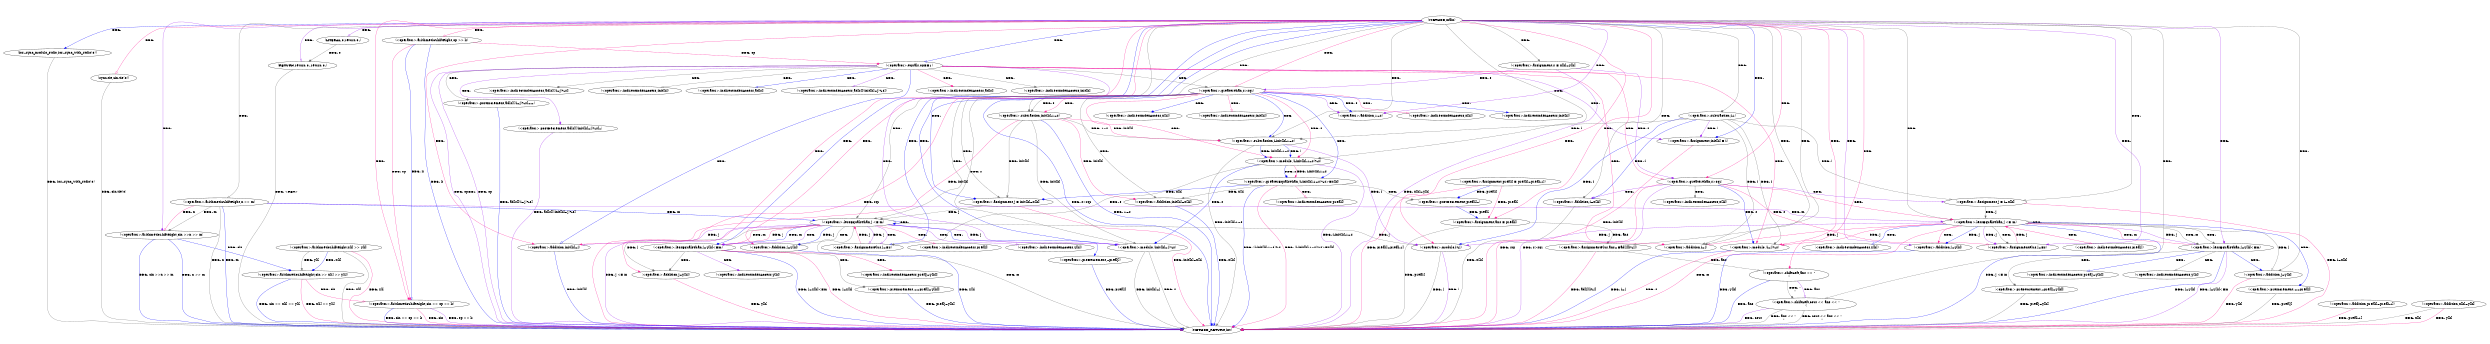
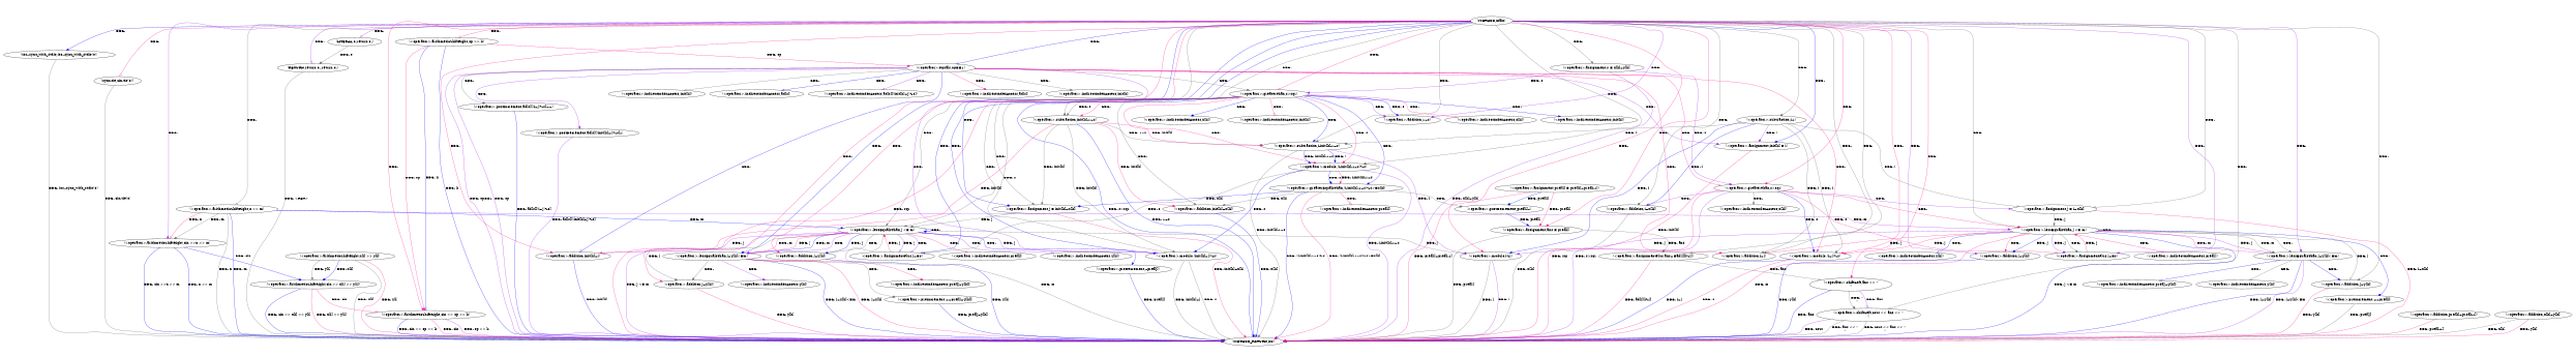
  digraph {
    edge [arrowhead=diamond color=gray40]
    n1 [label="(METHOD,main)"]
-   n2 [label="(ios::sync_modulo_stdio,ios::sync_with_stdio(0))"]
+   n2 [label="(ios::sync_with_stdio,ios::sync_with_stdio(0))"]
    n3 [label="(sync.tie,cin.tie(0))"]
    n4 [label="(<operator>.arithmeticShiftRight,cin >>n >> m)"]
    n5 [label="(RETURN,return 0;,return 0;)"]
    n6 [label="(<operator>.arithmeticShiftRight,cin >> op >> k)"]
    n7 [label="(<operator>.assignment,s = x[k]+y[k])"]
    n8 [label="(<operator>.assignment,ans = pref[i])"]
    n9 [label="(<operator>.assignmentPlus,ans+=ad[j][i%j])"]
    n10 [label="(<operator>.shiftLeft,cout << ans << \"\n\")"]
    n11 [label="(LITERAL,0,return 0;)"]
    n12 [label="(<operator>.arithmeticShiftRight,n >> m)"]
    n13 [label="(<operator>.equals,op==1)"]
    n14 [label="(<operator>.arithmeticShiftRight,op >> k)"]
    n15 [label="(<operator>.assignment,init[k] = i)"]
    n16 [label="(<operator>.shiftLeft,ans << \"\n\")"]
    n17 [label="(<operator>.greaterThan,s>sqr)"]
    n18 [label="(<operator>.modulo,i%j)"]
    n19 [label="(<operator>.subtraction,i-1)"]
    n20 [label="(<operator>.greaterThan,s>sqr)"]
    n21 [label="(<operator>.assignment,j = i+x[k])"]
    n22 [label="(<operator>.lessEqualsThan,j <= m)"]
    n23 [label="(<operator>.assignmentPlus,j+=s)"]
    n24 [label="(<operator>.modulo,(i+j)%s)"]
    n25 [label="(<operator>.addition,i+j)"]
    n26 [label="(<operator>.assignment,j = init[k]+x[k])"]
    n27 [label="(<operator>.lessEqualsThan,j <= m)"]
    n28 [label="(<operator>.assignmentPlus,j+=s)"]
    n29 [label="(<operator>.modulo,(init[k]+j)%s)"]
    n30 [label="(<operator>.addition,i+x[k])"]
    n31 [label="(<operator>.lessEqualsThan,j+y[k]<=m)"]
    n32 [label="(<operator>.addition,init[k]+j)"]
    n33 [label="(<operator>.modulo,(i-init[k]-1+s)%s)"]
    n34 [label="(<operator>.lessEqualsThan,j+y[k]<=m)"]
    n35 [label="(<operator>.addition,j+y[k])"]
    n36 [label="(<operator>.subtraction,i-init[k]-1+s)"]
    n37 [label="(<operator>.addition,j+y[k])"]
    n38 [label="(<operator>.subtraction,init[k]-1+s)"]
    n39 [label="(<operator>.addition,j+y[k])"]
    n40 [label="(<operator>.addition,1+s)"]
    n41 [label="(<operator>.addition,j+y[k])"]
-   n42 [label="(METHOD_RETURN,int)"]
+   n42 [label="(METHOD_RETURN,ios)"]
    n43 [label="(<operator>.arithmeticShiftRight,cin >> x[i] >> y[i])"]
    n44 [label="(<operator>.postIncrement,ad[s][(i+j)%s]++)"]
    n45 [label="(<operator>.postDecrement,ad[s][(init[k]+j)%s]--)"]
-   n46 [label="(<operator>.indirectIndexAccess,ad[s][(i+j)%s])"]
    n47 [label="(<operator>.indirectIndexAccess,init[k])"]
    n48 [label="(<operator>.indirectIndexAccess,ad[s])"]
    n49 [label="(<operator>.indirectIndexAccess,ad[s][(init[k]+j)%s])"]
    n50 [label="(<operator>.indirectIndexAccess,ad[s])"]
    n51 [label="(<operator>.indirectIndexAccess,init[k])"]
    n52 [label="(<operator>.indirectIndexAccess,x[k])"]
    n53 [label="(<operator>.greaterEqualsThan,(i-init[k]-1+s)%s>=x[k])"]
    n54 [label="(<operator>.addition,init[k]+x[k])"]
    n55 [label="(<operator>.indirectIndexAccess,x[k])"]
    n56 [label="(<operator>.indirectIndexAccess,init[k])"]
    n57 [label="(<operator>.indirectIndexAccess,x[k])"]
    n58 [label="(<operator>.indirectIndexAccess,init[k])"]
    n59 [label="(<operator>.preIncrement,++pref[j])"]
    n60 [label="(<operator>.indirectIndexAccess,pref[j])"]
    n61 [label="(<operator>.indirectIndexAccess,y[k])"]
    n62 [label="(<operator>.preDecrement,--pref[j])"]
    n63 [label="(<operator>.indirectIndexAccess,pref[j])"]
    n64 [label="(<operator>.indirectIndexAccess,y[k])"]
-   n65 [label="(<operator>.preDecrement,--pref[j+y[k]])"]
    n66 [label="(<operator>.indirectIndexAccess,pref[j+y[k]])"]
    n67 [label="(<operator>.indirectIndexAccess,y[k])"]
    n68 [label="(<operator>.preIncrement,++pref[j+y[k]])"]
    n69 [label="(<operator>.indirectIndexAccess,pref[j+y[k]])"]
    n70 [label="(<operator>.indirectIndexAccess,y[k])"]
    n71 [label="(<operator>.assignment,pref[i] = pref[i]+pref[i-1])"]
    n72 [label="(<operator>.postDecrement,pref[i]--)"]
    n73 [label="(<operator>.arithmeticShiftRight,x[i] >> y[i])"]
    n74 [label="(<operator>.addition,pref[i]+pref[i-1])"]
    n75 [label="(<operator>.addition,x[k]+y[k])"]
    n76 [label="(<operator>.indirectIndexAccess,pref[i])"]
    n1 -> n2 [arrowhead=normal color=blue label="DDG: "]
    n1 -> n3 [arrowhead=onormal color=deeppink label="DDG: "]
    n1 -> n4 [color=purple label="DDG: "]
    n1 -> n5 [arrowhead=onormal color=purple label="DDG: "]
    n1 -> n6 [color=deeppink label="DDG: "]
    n1 -> n7 [arrowhead=normal label="DDG: "]
    n1 -> n8 [color=deeppink label="DDG: "]
    n1 -> n9 [arrowhead=onormal label="DDG: "]
    n1 -> n10 [arrowhead=onormal label="DDG: "]
    n1 -> n11 [arrowhead=onormal color=purple label="DDG: "]
    n1 -> n12 [arrowhead=onormal label="DDG: "]
    n1 -> n13 [arrowhead=onormal color=blue label="DDG: "]
    n1 -> n14 [arrowhead=onormal color=deeppink label="DDG: "]
    n1 -> n15 [color=blue label="DDG: "]
    n1 -> n16 [color=deeppink label="DDG: "]
    n1 -> n17 [arrowhead=normal color=deeppink label="DDG: "]
    n1 -> n18 [arrowhead=normal color=deeppink label="DDG: "]
    n1 -> n19 [label="DDG: "]
    n1 -> n20 [arrowhead=onormal color=deeppink label="DDG: "]
    n1 -> n21 [arrowhead=onormal label="DDG: "]
    n1 -> n22 [label="DDG: "]
    n1 -> n23 [arrowhead=normal color=purple label="DDG: "]
    n1 -> n24 [arrowhead=normal color=deeppink label="DDG: "]
    n1 -> n25 [label="DDG: "]
    n1 -> n26 [color=blue label="DDG: "]
    n1 -> n27 [arrowhead=normal label="DDG: "]
    n1 -> n28 [arrowhead=onormal color=blue label="DDG: "]
    n1 -> n29 [color=blue label="DDG: "]
    n1 -> n30 [label="DDG: "]
    n1 -> n31 [color=purple label="DDG: "]
    n1 -> n32 [arrowhead=normal color=deeppink label="DDG: "]
    n1 -> n33 [label="DDG: "]
    n1 -> n34 [color=blue label="DDG: "]
    n1 -> n35 [arrowhead=normal color=purple label="DDG: "]
    n1 -> n36 [arrowhead=normal label="DDG: "]
    n1 -> n37 [arrowhead=normal label="DDG: "]
    n1 -> n38 [label="DDG: "]
    n1 -> n39 [arrowhead=normal color=deeppink label="DDG: "]
    n1 -> n40 [color=purple label="DDG: "]
    n1 -> n41 [arrowhead=normal color=deeppink label="DDG: "]
    n2 -> n42 [arrowhead=onormal label="DDG: ios::sync_with_stdio(0)"]
    n3 -> n42 [arrowhead=onormal label="DDG: cin.tie(0)"]
    n4 -> n42 [arrowhead=onormal color=blue label="DDG: n >> m"]
    n4 -> n42 [color=blue label="DDG: cin >>n >> m"]
    n4 -> n43 [color=blue label="DDG: cin"]
    n5 -> n42 [arrowhead=normal label="DDG: <RET>"]
    n6 -> n42 [color=deeppink label="DDG: cin"]
    n6 -> n42 [color=purple label="DDG: op >> k"]
    n6 -> n42 [arrowhead=onormal color=blue label="DDG: cin >> op >> k"]
    n7 -> n17 [color=purple label="DDG: s"]
    n7 -> n20 [arrowhead=normal color=purple label="DDG: s"]
    n7 -> n42 [color=purple label="DDG: x[k]+y[k]"]
    n8 -> n9 [label="DDG: ans"]
    n8 -> n42 [arrowhead=normal label="DDG: pref[i]"]
    n9 -> n16 [arrowhead=onormal label="DDG: ans"]
    n9 -> n42 [arrowhead=normal color=deeppink label="DDG: ad[j][i%j]"]
    n10 -> n42 [arrowhead=normal label="DDG: ans << \"\n\""]
    n10 -> n42 [label="DDG: cout << ans << \"\n\""]
    n10 -> n42 [arrowhead=normal color=purple label="DDG: cout"]
    n11 -> n5 [label="DDG: 0"]
    n12 -> n4 [arrowhead=onormal color=deeppink label="DDG: n"]
    n12 -> n4 [label="DDG: m"]
    n12 -> n22 [arrowhead=normal color=purple label="DDG: m"]
    n12 -> n27 [arrowhead=normal color=blue label="DDG: m"]
    n12 -> n42 [label="DDG: n"]
    n12 -> n42 [arrowhead=onormal color=blue label="DDG: m"]
    n13 -> n15 [color=purple label="CDG: "]
    n13 -> n17 [arrowhead=onormal color=deeppink label="CDG: "]
    n13 -> n20 [arrowhead=normal label="CDG: "]
    n13 -> n24 [arrowhead=normal color=deeppink label="CDG: "]
    n13 -> n25 [color=deeppink label="CDG: "]
    n13 -> n29 [arrowhead=onormal color=purple label="CDG: "]
    n13 -> n32 [arrowhead=onormal color=blue label="CDG: "]
    n13 -> n42 [color=purple label="DDG: op"]
    n13 -> n42 [arrowhead=normal color=purple label="DDG: op==1"]
    n13 -> n44 [label="CDG: "]
    n13 -> n45 [color=purple label="CDG: "]
-   n13 -> n46 [label="CDG: "]
    n13 -> n47 [arrowhead=onormal label="CDG: "]
    n13 -> n48 [arrowhead=onormal color=blue label="CDG: "]
    n13 -> n49 [arrowhead=onormal color=purple label="CDG: "]
    n13 -> n50 [color=deeppink label="CDG: "]
    n13 -> n51 [arrowhead=normal label="CDG: "]
    n14 -> n6 [arrowhead=onormal color=blue label="DDG: k"]
    n14 -> n6 [color=deeppink label="DDG: op"]
    n14 -> n13 [color=deeppink label="DDG: op"]
    n14 -> n42 [arrowhead=normal color=blue label="DDG: k"]
    n15 -> n42 [arrowhead=onormal color=deeppink label="DDG: init[k]"]
    n16 -> n10 [label="DDG: \"\n\""]
    n16 -> n10 [arrowhead=onormal color=purple label="DDG: ans"]
    n16 -> n42 [arrowhead=onormal color=blue label="DDG: ans"]
    n17 -> n21 [arrowhead=normal color=purple label="CDG: "]
    n17 -> n22 [arrowhead=normal color=deeppink label="CDG: "]
    n17 -> n23 [arrowhead=onormal color=deeppink label="DDG: s"]
    n17 -> n24 [color=blue label="DDG: s"]
    n17 -> n30 [arrowhead=normal color=purple label="CDG: "]
    n17 -> n42 [arrowhead=onormal color=deeppink label="DDG: sqr"]
    n17 -> n42 [arrowhead=normal color=purple label="DDG: s>sqr"]
    n17 -> n52 [arrowhead=normal label="CDG: "]
    n18 -> n42 [color=purple label="DDG: i"]
    n18 -> n42 [arrowhead=onormal label="DDG: j"]
    n19 -> n15 [color=purple label="DDG: i"]
    n19 -> n18 [arrowhead=normal color=blue label="DDG: i"]
    n19 -> n21 [arrowhead=onormal label="DDG: i"]
    n19 -> n24 [label="DDG: i"]
    n19 -> n25 [arrowhead=normal label="DDG: i"]
    n19 -> n30 [arrowhead=onormal color=blue label="DDG: i"]
    n19 -> n36 [label="DDG: i"]
    n20 -> n26 [arrowhead=normal label="CDG: "]
    n20 -> n27 [arrowhead=normal label="CDG: "]
    n20 -> n29 [arrowhead=onormal label="DDG: s"]
    n20 -> n33 [color=deeppink label="DDG: s"]
    n20 -> n33 [color=deeppink label="CDG: "]
    n20 -> n36 [arrowhead=normal color=blue label="CDG: "]
    n20 -> n38 [arrowhead=normal label="DDG: s"]
    n20 -> n38 [arrowhead=normal color=deeppink label="CDG: "]
    n20 -> n40 [arrowhead=normal color=blue label="DDG: s"]
    n20 -> n40 [color=purple label="CDG: "]
    n20 -> n42 [color=deeppink label="DDG: sqr"]
    n20 -> n42 [arrowhead=onormal color=blue label="DDG: s>sqr"]
    n20 -> n53 [arrowhead=normal color=blue label="CDG: "]
    n20 -> n54 [arrowhead=normal label="CDG: "]
    n20 -> n55 [arrowhead=onormal color=deeppink label="CDG: "]
    n20 -> n56 [arrowhead=normal color=blue label="CDG: "]
    n20 -> n57 [color=blue label="CDG: "]
    n20 -> n58 [arrowhead=onormal color=deeppink label="CDG: "]
    n21 -> n22 [arrowhead=normal label="DDG: j"]
    n21 -> n42 [arrowhead=onormal color=deeppink label="DDG: i+x[k]"]
    n22 -> n18 [arrowhead=normal color=purple label="DDG: j"]
    n22 -> n22 [arrowhead=onormal label="CDG: "]
    n22 -> n23 [color=purple label="DDG: j"]
    n22 -> n23 [label="CDG: "]
    n22 -> n24 [arrowhead=normal color=deeppink label="DDG: j"]
    n22 -> n25 [arrowhead=onormal color=deeppink label="DDG: j"]
    n22 -> n31 [arrowhead=onormal color=purple label="DDG: j"]
    n22 -> n31 [label="DDG: m"]
    n22 -> n31 [arrowhead=normal label="CDG: "]
    n22 -> n35 [color=blue label="DDG: j"]
    n22 -> n35 [arrowhead=normal color=deeppink label="CDG: "]
    n22 -> n37 [arrowhead=onormal label="DDG: j"]
    n22 -> n42 [arrowhead=onormal color=deeppink label="DDG: m"]
    n22 -> n42 [arrowhead=normal color=blue label="DDG: j <= m"]
    n22 -> n59 [color=blue label="CDG: "]
    n22 -> n60 [arrowhead=onormal color=deeppink label="CDG: "]
    n22 -> n61 [arrowhead=onormal color=blue label="CDG: "]
    n23 -> n22 [arrowhead=normal color=deeppink label="DDG: j"]
    n24 -> n42 [color=blue label="DDG: i+j"]
    n24 -> n42 [arrowhead=normal color=deeppink label="DDG: s"]
    n26 -> n27 [label="DDG: j"]
    n26 -> n42 [arrowhead=normal color=deeppink label="DDG: init[k]+x[k]"]
    n27 -> n18 [arrowhead=onormal label="DDG: j"]
    n27 -> n27 [color=blue label="CDG: "]
    n27 -> n28 [arrowhead=onormal color=purple label="DDG: j"]
    n27 -> n28 [arrowhead=onormal color=purple label="CDG: "]
    n27 -> n29 [arrowhead=onormal color=purple label="DDG: j"]
    n27 -> n32 [arrowhead=onormal color=purple label="DDG: j"]
    n27 -> n34 [arrowhead=onormal color=deeppink label="DDG: j"]
    n27 -> n34 [arrowhead=onormal color=blue label="DDG: m"]
    n27 -> n34 [color=purple label="CDG: "]
    n27 -> n39 [color=blue label="DDG: j"]
    n27 -> n39 [arrowhead=onormal label="CDG: "]
    n27 -> n41 [label="DDG: j"]
    n27 -> n42 [arrowhead=normal label="DDG: m"]
    n27 -> n42 [color=purple label="DDG: j <= m"]
    n27 -> n62 [arrowhead=normal color=blue label="CDG: "]
    n27 -> n63 [arrowhead=onormal color=deeppink label="CDG: "]
    n27 -> n64 [arrowhead=onormal color=purple label="CDG: "]
    n28 -> n27 [color=deeppink label="DDG: j"]
    n29 -> n42 [label="DDG: init[k]+j"]
    n29 -> n42 [arrowhead=onormal label="DDG: s"]
    n30 -> n42 [label="DDG: x[k]"]
    n31 -> n22 [arrowhead=onormal color=deeppink label="DDG: m"]
    n31 -> n37 [arrowhead=normal color=blue label="CDG: "]
    n31 -> n42 [color=blue label="DDG: j+y[k]"]
    n31 -> n42 [arrowhead=normal color=purple label="DDG: j+y[k]<=m"]
-   n31 -> n65 [label="CDG: "]
    n31 -> n66 [arrowhead=onormal color=blue label="CDG: "]
    n31 -> n67 [arrowhead=onormal label="CDG: "]
    n32 -> n42 [color=blue label="DDG: init[k]"]
    n33 -> n28 [label="DDG: s"]
    n33 -> n29 [color=blue label="DDG: s"]
    n33 -> n42 [arrowhead=onormal color=purple label="DDG: i-init[k]-1+s"]
    n33 -> n53 [color=blue label="DDG: s"]
    n33 -> n53 [arrowhead=normal color=deeppink label="DDG: i-init[k]-1+s"]
    n34 -> n27 [arrowhead=onormal color=deeppink label="DDG: m"]
    n34 -> n41 [label="CDG: "]
    n34 -> n42 [arrowhead=normal color=deeppink label="DDG: j+y[k]"]
    n34 -> n42 [arrowhead=normal color=blue label="DDG: j+y[k]<=m"]
    n34 -> n68 [label="CDG: "]
    n34 -> n69 [color=deeppink label="CDG: "]
    n34 -> n70 [color=purple label="CDG: "]
    n35 -> n42 [arrowhead=normal color=blue label="DDG: y[k]"]
    n36 -> n18 [color=purple label="DDG: i"]
    n36 -> n33 [arrowhead=normal color=blue label="DDG: init[k]-1+s"]
    n36 -> n33 [arrowhead=normal color=blue label="DDG: i"]
    n36 -> n42 [arrowhead=normal label="DDG: init[k]-1+s"]
    n37 -> n42 [arrowhead=normal color=deeppink label="DDG: y[k]"]
    n38 -> n26 [arrowhead=normal label="DDG: init[k]"]
    n38 -> n29 [arrowhead=normal label="DDG: init[k]"]
    n38 -> n32 [arrowhead=normal color=deeppink label="DDG: init[k]"]
    n38 -> n36 [label="DDG: 1+s"]
    n38 -> n36 [color=deeppink label="DDG: init[k]"]
    n38 -> n42 [color=blue label="DDG: 1+s"]
    n38 -> n54 [color=deeppink label="DDG: init[k]"]
    n39 -> n42 [color=blue label="DDG: y[k]"]
    n41 -> n42 [arrowhead=onormal color=deeppink label="DDG: y[k]"]
    n43 -> n6 [arrowhead=onormal color=deeppink label="DDG: cin"]
    n43 -> n42 [arrowhead=normal color=deeppink label="DDG: x[i] >> y[i]"]
    n43 -> n42 [arrowhead=onormal color=blue label="DDG: cin >> x[i] >> y[i]"]
    n44 -> n42 [arrowhead=normal color=blue label="DDG: ad[s][(i+j)%s]"]
    n45 -> n42 [arrowhead=normal color=purple label="DDG: ad[s][(init[k]+j)%s]"]
    n53 -> n26 [color=blue label="DDG: x[k]"]
    n53 -> n42 [color=blue label="DDG: (i-init[k]-1+s)%s"]
    n53 -> n42 [color=deeppink label="DDG: (i-init[k]-1+s)%s>=x[k]"]
    n53 -> n54 [arrowhead=normal label="DDG: x[k]"]
    n53 -> n72 [label="CDG: "]
    n53 -> n76 [arrowhead=onormal color=deeppink label="CDG: "]
    n54 -> n42 [arrowhead=normal color=blue label="DDG: x[k]"]
    n59 -> n42 [arrowhead=normal label="DDG: pref[j]"]
    n62 -> n42 [arrowhead=normal color=blue label="DDG: pref[j]"]
-   n65 -> n42 [arrowhead=onormal label="DDG: pref[j+y[k]]"]
    n68 -> n42 [arrowhead=normal color=blue label="DDG: pref[j+y[k]]"]
    n71 -> n8 [color=deeppink label="DDG: pref[i]"]
    n71 -> n42 [color=deeppink label="DDG: pref[i]+pref[i-1]"]
    n71 -> n72 [color=blue label="DDG: pref[i]"]
    n72 -> n8 [arrowhead=normal color=blue label="DDG: pref[i]"]
    n73 -> n42 [arrowhead=normal label="DDG: x[i]"]
    n73 -> n42 [arrowhead=onormal color=deeppink label="DDG: y[i]"]
    n73 -> n43 [color=blue label="DDG: x[i]"]
    n73 -> n43 [arrowhead=normal label="DDG: y[i]"]
    n74 -> n42 [color=deeppink label="DDG: pref[i-1]"]
    n75 -> n42 [arrowhead=normal label="DDG: x[k]"]
    n75 -> n42 [color=deeppink label="DDG: y[k]"]
  }
